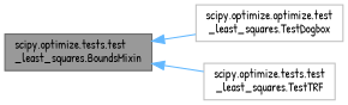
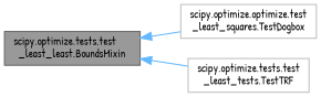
  digraph {
    fontname="Patrick Hand"
    rankdir=LR
    node [color=grey75 fillcolor=white fontname="Patrick Hand" fontsize=10 shape=box style=filled]
    edge [color=steelblue1 dir=back fontname="Patrick Hand" fontsize=10 labelfontname=Helvetica labelfontsize=10 style=solid]
-   n1 [color=gray40 fillcolor=grey60 fontcolor=black height=0.2 label="scipy.optimize.tests.test\l_least_squares.BoundsMixin" width=0.4]
+   n1 [color=gray40 fillcolor=grey60 fontcolor=black height=0.2 label="scipy.optimize.tests.test\l_least_least.BoundsMixin" width=0.4]
    n2 [height=0.2 label="scipy.optimize.optimize.test\l_least_squares.TestDogbox" width=0.4]
-   n3 [height=0.2 label="scipy.optimize.tests.test\l_least_squares.TestTRF" width=0.4]
+   n3 [height=0.2 label="scipy.optimize.tests.test\l_least_tests.TestTRF" width=0.4]
    n1 -> n2
    n1 -> n3
  }
